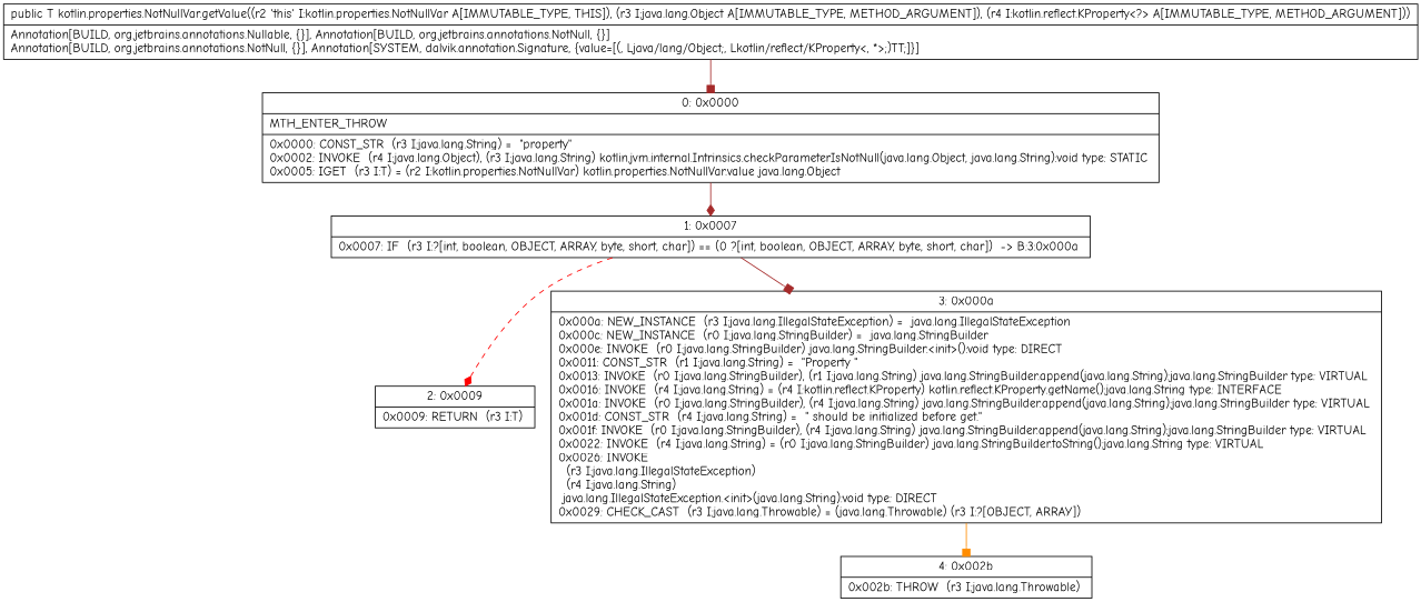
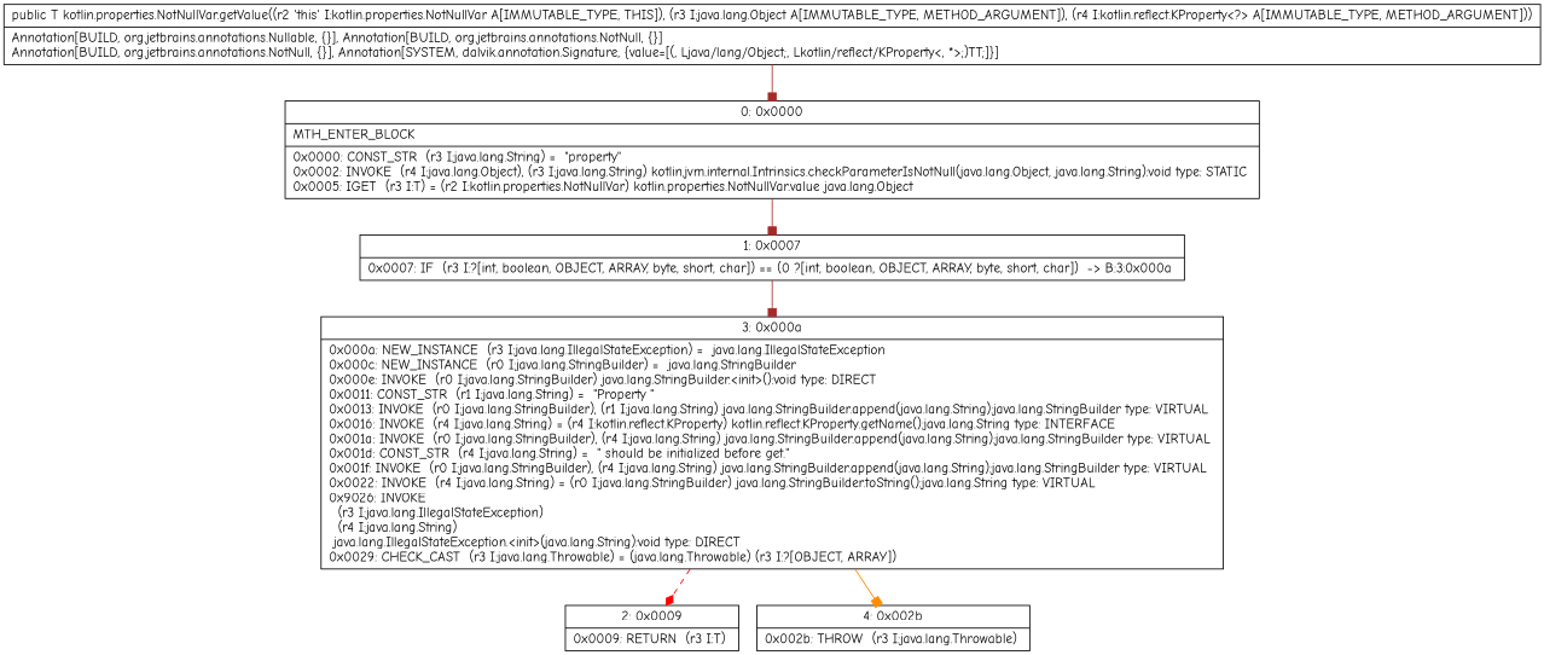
  digraph {
    fontname="Comic Neue"
    node [fontname="Comic Neue" shape=record]
    edge [arrowhead=box color=brown fontname="Comic Neue"]
-   n1 [label="{0\:\ 0x0000|MTH_ENTER_THROW\l|0x0000: CONST_STR  (r3 I:java.lang.String) =  \"property\" \l0x0002: INVOKE  (r4 I:java.lang.Object), (r3 I:java.lang.String) kotlin.jvm.internal.Intrinsics.checkParameterIsNotNull(java.lang.Object, java.lang.String):void type: STATIC \l0x0005: IGET  (r3 I:T) = (r2 I:kotlin.properties.NotNullVar) kotlin.properties.NotNullVar.value java.lang.Object \l}"]
+   n1 [label="{0\:\ 0x0000|MTH_ENTER_BLOCK\l|0x0000: CONST_STR  (r3 I:java.lang.String) =  \"property\" \l0x0002: INVOKE  (r4 I:java.lang.Object), (r3 I:java.lang.String) kotlin.jvm.internal.Intrinsics.checkParameterIsNotNull(java.lang.Object, java.lang.String):void type: STATIC \l0x0005: IGET  (r3 I:T) = (r2 I:kotlin.properties.NotNullVar) kotlin.properties.NotNullVar.value java.lang.Object \l}"]
    n2 [label="{1\:\ 0x0007|0x0007: IF  (r3 I:?[int, boolean, OBJECT, ARRAY, byte, short, char]) == (0 ?[int, boolean, OBJECT, ARRAY, byte, short, char])  \-\> B:3:0x000a \l}"]
    n3 [label="{2\:\ 0x0009|0x0009: RETURN  (r3 I:T) \l}"]
-   n4 [label="{3\:\ 0x000a|0x000a: NEW_INSTANCE  (r3 I:java.lang.IllegalStateException) =  java.lang.IllegalStateException \l0x000c: NEW_INSTANCE  (r0 I:java.lang.StringBuilder) =  java.lang.StringBuilder \l0x000e: INVOKE  (r0 I:java.lang.StringBuilder) java.lang.StringBuilder.\<init\>():void type: DIRECT \l0x0011: CONST_STR  (r1 I:java.lang.String) =  \"Property \" \l0x0013: INVOKE  (r0 I:java.lang.StringBuilder), (r1 I:java.lang.String) java.lang.StringBuilder.append(java.lang.String):java.lang.StringBuilder type: VIRTUAL \l0x0016: INVOKE  (r4 I:java.lang.String) = (r4 I:kotlin.reflect.KProperty) kotlin.reflect.KProperty.getName():java.lang.String type: INTERFACE \l0x001a: INVOKE  (r0 I:java.lang.StringBuilder), (r4 I:java.lang.String) java.lang.StringBuilder.append(java.lang.String):java.lang.StringBuilder type: VIRTUAL \l0x001d: CONST_STR  (r4 I:java.lang.String) =  \" should be initialized before get.\" \l0x001f: INVOKE  (r0 I:java.lang.StringBuilder), (r4 I:java.lang.String) java.lang.StringBuilder.append(java.lang.String):java.lang.StringBuilder type: VIRTUAL \l0x0022: INVOKE  (r4 I:java.lang.String) = (r0 I:java.lang.StringBuilder) java.lang.StringBuilder.toString():java.lang.String type: VIRTUAL \l0x0026: INVOKE  \l  (r3 I:java.lang.IllegalStateException)\l  (r4 I:java.lang.String)\l java.lang.IllegalStateException.\<init\>(java.lang.String):void type: DIRECT \l0x0029: CHECK_CAST  (r3 I:java.lang.Throwable) = (java.lang.Throwable) (r3 I:?[OBJECT, ARRAY]) \l}"]
+   n4 [label="{3\:\ 0x000a|0x000a: NEW_INSTANCE  (r3 I:java.lang.IllegalStateException) =  java.lang.IllegalStateException \l0x000c: NEW_INSTANCE  (r0 I:java.lang.StringBuilder) =  java.lang.StringBuilder \l0x000e: INVOKE  (r0 I:java.lang.StringBuilder) java.lang.StringBuilder.\<init\>():void type: DIRECT \l0x0011: CONST_STR  (r1 I:java.lang.String) =  \"Property \" \l0x0013: INVOKE  (r0 I:java.lang.StringBuilder), (r1 I:java.lang.String) java.lang.StringBuilder.append(java.lang.String):java.lang.StringBuilder type: VIRTUAL \l0x0016: INVOKE  (r4 I:java.lang.String) = (r4 I:kotlin.reflect.KProperty) kotlin.reflect.KProperty.getName():java.lang.String type: INTERFACE \l0x001a: INVOKE  (r0 I:java.lang.StringBuilder), (r4 I:java.lang.String) java.lang.StringBuilder.append(java.lang.String):java.lang.StringBuilder type: VIRTUAL \l0x001d: CONST_STR  (r4 I:java.lang.String) =  \" should be initialized before get.\" \l0x001f: INVOKE  (r0 I:java.lang.StringBuilder), (r4 I:java.lang.String) java.lang.StringBuilder.append(java.lang.String):java.lang.StringBuilder type: VIRTUAL \l0x0022: INVOKE  (r4 I:java.lang.String) = (r0 I:java.lang.StringBuilder) java.lang.StringBuilder.toString():java.lang.String type: VIRTUAL \l0x9026: INVOKE  \l  (r3 I:java.lang.IllegalStateException)\l  (r4 I:java.lang.String)\l java.lang.IllegalStateException.\<init\>(java.lang.String):void type: DIRECT \l0x0029: CHECK_CAST  (r3 I:java.lang.Throwable) = (java.lang.Throwable) (r3 I:?[OBJECT, ARRAY]) \l}"]
    n5 [label="{4\:\ 0x002b|0x002b: THROW  (r3 I:java.lang.Throwable) \l}"]
    n6 [label="{public T kotlin.properties.NotNullVar.getValue((r2 'this' I:kotlin.properties.NotNullVar A[IMMUTABLE_TYPE, THIS]), (r3 I:java.lang.Object A[IMMUTABLE_TYPE, METHOD_ARGUMENT]), (r4 I:kotlin.reflect.KProperty\<?\> A[IMMUTABLE_TYPE, METHOD_ARGUMENT]))  | Annotation[BUILD, org.jetbrains.annotations.Nullable, \{\}], Annotation[BUILD, org.jetbrains.annotations.NotNull, \{\}]\lAnnotation[BUILD, org.jetbrains.annotations.NotNull, \{\}], Annotation[SYSTEM, dalvik.annotation.Signature, \{value=[(, Ljava\/lang\/Object;, Lkotlin\/reflect\/KProperty\<, *\>;)TT;]\}]\l}"]
-   n1 -> n2 [arrowhead=diamond]
-   n2 -> n3 [arrowhead=diamond color=red style=dashed]
+   n1 -> n2
+   n4 -> n3 [arrowhead=diamond color=red style=dashed]
    n2 -> n4
    n4 -> n5 [color=darkorange]
    n6 -> n1
  }
